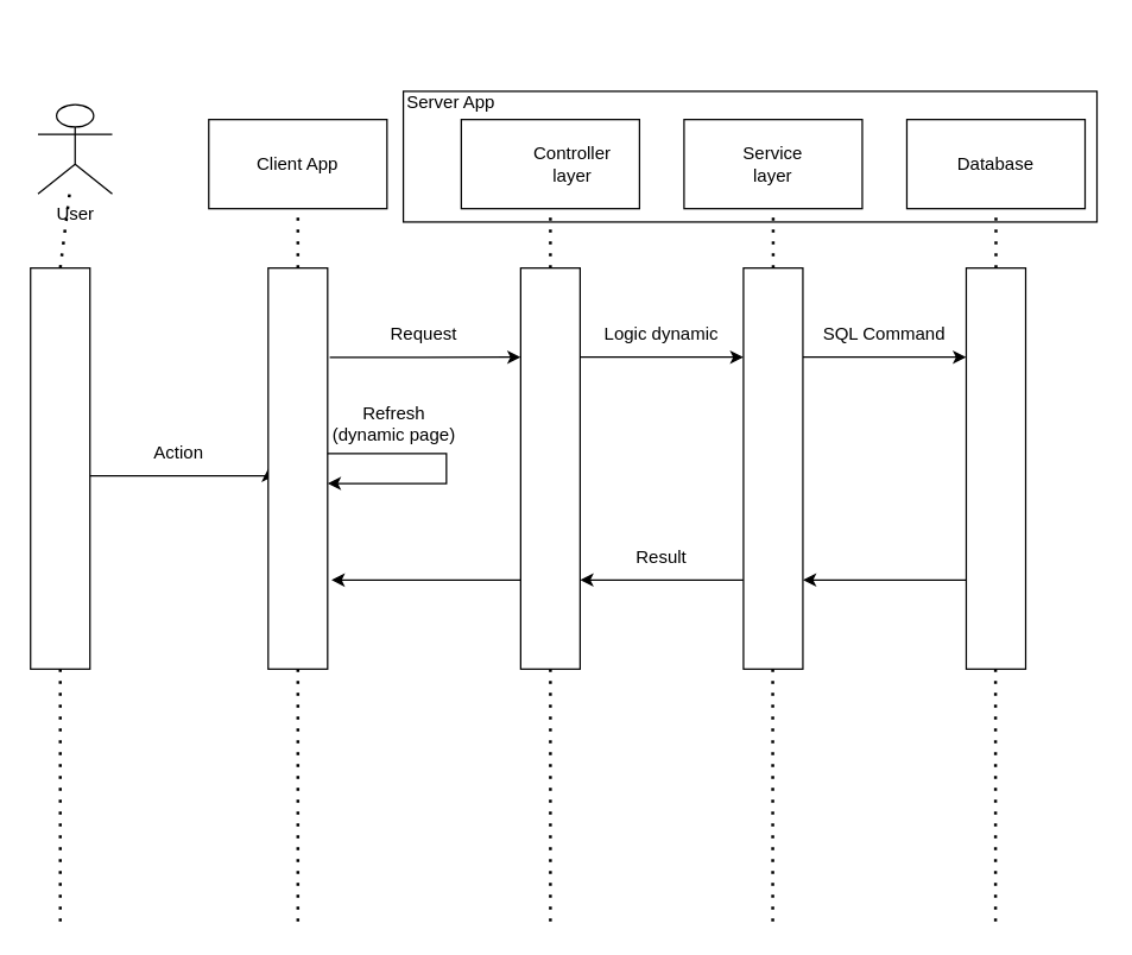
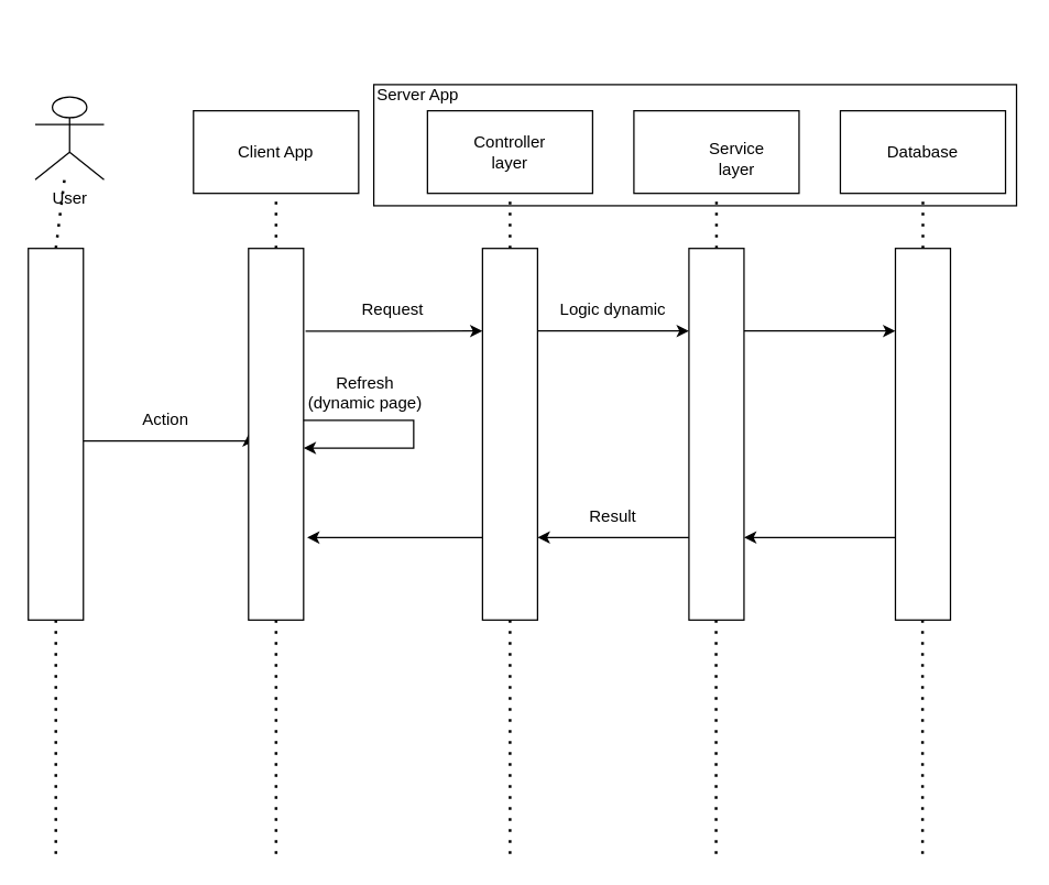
  <mxCell id="0" />
  <mxCell id="1" parent="0" />
  <mxCell id="2" value="Server App&amp;nbsp; &amp;nbsp; &amp;nbsp; &amp;nbsp; &amp;nbsp; &amp;nbsp; &amp;nbsp; &amp;nbsp; &amp;nbsp; &amp;nbsp; &amp;nbsp; &amp;nbsp; &amp;nbsp; &amp;nbsp; &amp;nbsp; &amp;nbsp; &amp;nbsp; &amp;nbsp; &amp;nbsp; &amp;nbsp; &amp;nbsp; &amp;nbsp; &amp;nbsp; &amp;nbsp; &amp;nbsp; &amp;nbsp; &amp;nbsp; &amp;nbsp; &amp;nbsp; &amp;nbsp; &amp;nbsp; &amp;nbsp; &amp;nbsp; &amp;nbsp; &amp;nbsp; &amp;nbsp; &amp;nbsp; &amp;nbsp; &amp;nbsp; &amp;nbsp; &amp;nbsp; &amp;nbsp; &amp;nbsp; &amp;nbsp; &amp;nbsp; &amp;nbsp; &amp;nbsp; &amp;nbsp; &amp;nbsp; &amp;nbsp; &amp;nbsp; &amp;nbsp; &amp;nbsp; &amp;nbsp; &amp;nbsp; &amp;nbsp; &amp;nbsp; &amp;nbsp; &amp;nbsp; &amp;nbsp; &amp;nbsp; &amp;nbsp;&amp;nbsp;&lt;br&gt;&lt;br&gt;&lt;br&gt;&lt;br&gt;&lt;br&gt;" style="text;strokeColor=none;fillColor=none;align=center;verticalAlign=middle;rounded=0;labelBackgroundColor=none;labelBorderColor=default;horizontal=1;whiteSpace=wrap;html=1;" vertex="1" parent="1"><mxGeometry x="270" y="20" width="470" height="170" as="geometry" /></mxCell>
  <mxCell id="3" style="edgeStyle=orthogonalEdgeStyle;rounded=0;orthogonalLoop=1;jettySize=auto;html=1;entryX=0;entryY=0.5;entryDx=0;entryDy=0;" edge="1" parent="1" source="4" target="11"><mxGeometry relative="1" as="geometry"><Array as="points"><mxPoint x="180" y="320" /></Array></mxGeometry></mxCell>
  <mxCell id="4" value="" style="rounded=0;whiteSpace=wrap;html=1;" vertex="1" parent="1"><mxGeometry x="20" y="180" width="40" height="270" as="geometry" /></mxCell>
  <mxCell id="5" value="" style="endArrow=none;dashed=1;html=1;dashPattern=1 3;strokeWidth=2;rounded=0;exitX=0.5;exitY=0;exitDx=0;exitDy=0;" edge="1" parent="1" source="4" target="7"><mxGeometry width="50" height="50" relative="1" as="geometry"><mxPoint x="270" y="220" as="sourcePoint" /><mxPoint x="35" y="150" as="targetPoint" /><Array as="points" /></mxGeometry></mxCell>
  <mxCell id="6" value="" style="endArrow=none;dashed=1;html=1;dashPattern=1 3;strokeWidth=2;rounded=0;exitX=0.5;exitY=1;exitDx=0;exitDy=0;" edge="1" parent="1" source="4"><mxGeometry width="50" height="50" relative="1" as="geometry"><mxPoint x="200" y="350" as="sourcePoint" /><mxPoint x="40" y="621" as="targetPoint" /></mxGeometry></mxCell>
  <mxCell id="7" value="User" style="shape=umlActor;verticalLabelPosition=bottom;verticalAlign=top;html=1;outlineConnect=0;" vertex="1" parent="1"><mxGeometry x="25" y="70" width="50" height="60" as="geometry" /></mxCell>
  <mxCell id="8" value="" style="rounded=0;whiteSpace=wrap;html=1;" vertex="1" parent="1"><mxGeometry x="140" y="80" width="120" height="60" as="geometry" /></mxCell>
  <mxCell id="9" value="Client App" style="text;html=1;strokeColor=none;fillColor=none;align=center;verticalAlign=middle;whiteSpace=wrap;rounded=0;" vertex="1" parent="1"><mxGeometry x="170" y="95" width="60" height="30" as="geometry" /></mxCell>
  <mxCell id="10" value="" style="edgeStyle=orthogonalEdgeStyle;rounded=0;orthogonalLoop=1;jettySize=auto;html=1;exitX=1.036;exitY=0.223;exitDx=0;exitDy=0;exitPerimeter=0;entryX=0;entryY=0.222;entryDx=0;entryDy=0;entryPerimeter=0;" edge="1" parent="1" source="11" target="19"><mxGeometry relative="1" as="geometry" /></mxCell>
  <mxCell id="11" value="" style="rounded=0;whiteSpace=wrap;html=1;" vertex="1" parent="1"><mxGeometry x="180" y="180" width="40" height="270" as="geometry" /></mxCell>
  <mxCell id="12" value="" style="endArrow=none;dashed=1;html=1;dashPattern=1 3;strokeWidth=2;rounded=0;exitX=0.5;exitY=0;exitDx=0;exitDy=0;" edge="1" parent="1" source="11"><mxGeometry width="50" height="50" relative="1" as="geometry"><mxPoint x="430" y="220" as="sourcePoint" /><mxPoint x="200" y="140" as="targetPoint" /><Array as="points" /></mxGeometry></mxCell>
  <mxCell id="13" value="" style="endArrow=none;dashed=1;html=1;dashPattern=1 3;strokeWidth=2;rounded=0;exitX=0.5;exitY=1;exitDx=0;exitDy=0;" edge="1" parent="1" source="11"><mxGeometry width="50" height="50" relative="1" as="geometry"><mxPoint x="360" y="350" as="sourcePoint" /><mxPoint x="200" y="621" as="targetPoint" /></mxGeometry></mxCell>
  <mxCell id="14" value="Action" style="text;html=1;strokeColor=none;fillColor=none;align=center;verticalAlign=middle;whiteSpace=wrap;rounded=0;" vertex="1" parent="1"><mxGeometry x="60" y="290" width="120" height="30" as="geometry" /></mxCell>
  <mxCell id="15" style="edgeStyle=orthogonalEdgeStyle;rounded=0;orthogonalLoop=1;jettySize=auto;html=1;" edge="1" parent="1" source="11" target="11"><mxGeometry relative="1" as="geometry"><Array as="points"><mxPoint x="300" y="315" /></Array></mxGeometry></mxCell>
  <mxCell id="16" value="Refresh (dynamic page)" style="text;html=1;strokeColor=none;fillColor=none;align=center;verticalAlign=middle;whiteSpace=wrap;rounded=0;" vertex="1" parent="1"><mxGeometry x="220" y="270" width="90" height="30" as="geometry" /></mxCell>
  <mxCell id="17" value="" style="edgeStyle=orthogonalEdgeStyle;rounded=0;orthogonalLoop=1;jettySize=auto;html=1;" edge="1" parent="1" source="19" target="30"><mxGeometry relative="1" as="geometry"><Array as="points"><mxPoint x="470" y="240" /><mxPoint x="470" y="240" /></Array></mxGeometry></mxCell>
  <mxCell id="18" style="edgeStyle=orthogonalEdgeStyle;rounded=0;orthogonalLoop=1;jettySize=auto;html=1;entryX=1.064;entryY=0.778;entryDx=0;entryDy=0;entryPerimeter=0;" edge="1" parent="1" source="19" target="11"><mxGeometry relative="1" as="geometry"><Array as="points"><mxPoint x="320" y="390" /><mxPoint x="320" y="390" /></Array></mxGeometry></mxCell>
  <mxCell id="19" value="" style="rounded=0;whiteSpace=wrap;html=1;" vertex="1" parent="1"><mxGeometry x="350" y="180" width="40" height="270" as="geometry" /></mxCell>
  <mxCell id="20" value="" style="rounded=0;whiteSpace=wrap;html=1;" vertex="1" parent="1"><mxGeometry x="310" y="80" width="120" height="60" as="geometry" /></mxCell>
  <mxCell id="21" value="" style="endArrow=none;dashed=1;html=1;dashPattern=1 3;strokeWidth=2;rounded=0;exitX=0.5;exitY=0;exitDx=0;exitDy=0;" edge="1" parent="1"><mxGeometry width="50" height="50" relative="1" as="geometry"><mxPoint x="370" y="180" as="sourcePoint" /><mxPoint x="370" y="140" as="targetPoint" /><Array as="points" /></mxGeometry></mxCell>
- <mxCell id="22" value="Controller layer" style="text;html=1;strokeColor=none;fillColor=none;align=center;verticalAlign=middle;whiteSpace=wrap;rounded=0;" vertex="1" parent="1"><mxGeometry x="345" y="95" width="80" height="30" as="geometry" /></mxCell>
+ <mxCell id="22" value="Controller layer" style="text;html=1;strokeColor=none;fillColor=none;align=center;verticalAlign=middle;whiteSpace=wrap;rounded=0;" vertex="1" parent="1"><mxGeometry x="330" y="95" width="80" height="30" as="geometry" /></mxCell>
  <mxCell id="23" value="Request" style="text;html=1;strokeColor=none;fillColor=none;align=center;verticalAlign=middle;whiteSpace=wrap;rounded=0;" vertex="1" parent="1"><mxGeometry x="220" y="210" width="130" height="30" as="geometry" /></mxCell>
  <mxCell id="24" value="" style="rounded=0;whiteSpace=wrap;html=1;labelBackgroundColor=none;labelBorderColor=default;" vertex="1" parent="1"><mxGeometry x="460" y="80" width="120" height="60" as="geometry" /></mxCell>
  <mxCell id="25" value="" style="rounded=0;whiteSpace=wrap;html=1;labelBackgroundColor=none;labelBorderColor=default;" vertex="1" parent="1"><mxGeometry x="610" y="80" width="120" height="60" as="geometry" /></mxCell>
- <mxCell id="26" value="Service layer" style="text;html=1;strokeColor=none;fillColor=none;align=center;verticalAlign=middle;whiteSpace=wrap;rounded=0;labelBackgroundColor=none;labelBorderColor=none;" vertex="1" parent="1"><mxGeometry x="490" y="95" width="60" height="30" as="geometry" /></mxCell>
+ <mxCell id="26" value="Service layer" style="text;html=1;strokeColor=none;fillColor=none;align=center;verticalAlign=middle;whiteSpace=wrap;rounded=0;labelBackgroundColor=none;labelBorderColor=none;" vertex="1" parent="1"><mxGeometry x="505" y="100" width="60" height="30" as="geometry" /></mxCell>
  <mxCell id="27" value="Database" style="text;html=1;strokeColor=none;fillColor=none;align=center;verticalAlign=middle;whiteSpace=wrap;rounded=0;labelBackgroundColor=none;labelBorderColor=none;" vertex="1" parent="1"><mxGeometry x="640" y="95" width="60" height="30" as="geometry" /></mxCell>
  <mxCell id="28" value="" style="edgeStyle=orthogonalEdgeStyle;rounded=0;orthogonalLoop=1;jettySize=auto;html=1;" edge="1" parent="1" source="30" target="33"><mxGeometry relative="1" as="geometry"><Array as="points"><mxPoint x="600" y="240" /><mxPoint x="600" y="240" /></Array></mxGeometry></mxCell>
  <mxCell id="29" value="" style="edgeStyle=orthogonalEdgeStyle;rounded=0;orthogonalLoop=1;jettySize=auto;html=1;" edge="1" parent="1" source="30" target="19"><mxGeometry relative="1" as="geometry"><Array as="points"><mxPoint x="450" y="390" /><mxPoint x="450" y="390" /></Array></mxGeometry></mxCell>
  <mxCell id="30" value="" style="rounded=0;whiteSpace=wrap;html=1;" vertex="1" parent="1"><mxGeometry x="500" y="180" width="40" height="270" as="geometry" /></mxCell>
  <mxCell id="31" value="" style="endArrow=none;dashed=1;html=1;dashPattern=1 3;strokeWidth=2;rounded=0;exitX=0.5;exitY=0;exitDx=0;exitDy=0;" edge="1" parent="1"><mxGeometry width="50" height="50" relative="1" as="geometry"><mxPoint x="520" y="180" as="sourcePoint" /><mxPoint x="520" y="140" as="targetPoint" /><Array as="points" /></mxGeometry></mxCell>
  <mxCell id="32" value="" style="edgeStyle=orthogonalEdgeStyle;rounded=0;orthogonalLoop=1;jettySize=auto;html=1;" edge="1" parent="1" source="33" target="30"><mxGeometry relative="1" as="geometry"><Array as="points"><mxPoint x="590" y="390" /><mxPoint x="590" y="390" /></Array></mxGeometry></mxCell>
  <mxCell id="33" value="" style="rounded=0;whiteSpace=wrap;html=1;" vertex="1" parent="1"><mxGeometry x="650" y="180" width="40" height="270" as="geometry" /></mxCell>
  <mxCell id="34" value="" style="endArrow=none;dashed=1;html=1;dashPattern=1 3;strokeWidth=2;rounded=0;exitX=0.5;exitY=0;exitDx=0;exitDy=0;" edge="1" parent="1"><mxGeometry width="50" height="50" relative="1" as="geometry"><mxPoint x="670" y="180" as="sourcePoint" /><mxPoint x="670" y="140" as="targetPoint" /><Array as="points" /></mxGeometry></mxCell>
- <mxCell id="35" value="SQL Command" style="text;html=1;strokeColor=none;fillColor=none;align=center;verticalAlign=middle;whiteSpace=wrap;rounded=0;labelBackgroundColor=none;labelBorderColor=none;" vertex="1" parent="1"><mxGeometry x="540" y="210" width="110" height="30" as="geometry" /></mxCell>
  <mxCell id="36" value="Logic dynamic" style="text;html=1;strokeColor=none;fillColor=none;align=center;verticalAlign=middle;whiteSpace=wrap;rounded=0;labelBackgroundColor=none;labelBorderColor=none;" vertex="1" parent="1"><mxGeometry x="390" y="210" width="110" height="30" as="geometry" /></mxCell>
  <mxCell id="37" value="Result" style="text;html=1;strokeColor=none;fillColor=none;align=center;verticalAlign=middle;whiteSpace=wrap;rounded=0;labelBackgroundColor=none;labelBorderColor=none;" vertex="1" parent="1"><mxGeometry x="390" y="360" width="110" height="30" as="geometry" /></mxCell>
  <mxCell id="38" value="" style="endArrow=none;dashed=1;html=1;dashPattern=1 3;strokeWidth=2;rounded=0;" edge="1" parent="1"><mxGeometry width="50" height="50" relative="1" as="geometry"><mxPoint x="370" y="620" as="sourcePoint" /><mxPoint x="370" y="450" as="targetPoint" /></mxGeometry></mxCell>
  <mxCell id="39" value="" style="endArrow=none;dashed=1;html=1;dashPattern=1 3;strokeWidth=2;rounded=0;" edge="1" parent="1"><mxGeometry width="50" height="50" relative="1" as="geometry"><mxPoint x="519.71" y="620" as="sourcePoint" /><mxPoint x="519.71" y="450" as="targetPoint" /></mxGeometry></mxCell>
  <mxCell id="40" value="" style="endArrow=none;dashed=1;html=1;dashPattern=1 3;strokeWidth=2;rounded=0;" edge="1" parent="1"><mxGeometry width="50" height="50" relative="1" as="geometry"><mxPoint x="669.71" y="620" as="sourcePoint" /><mxPoint x="669.71" y="450" as="targetPoint" /></mxGeometry></mxCell>
